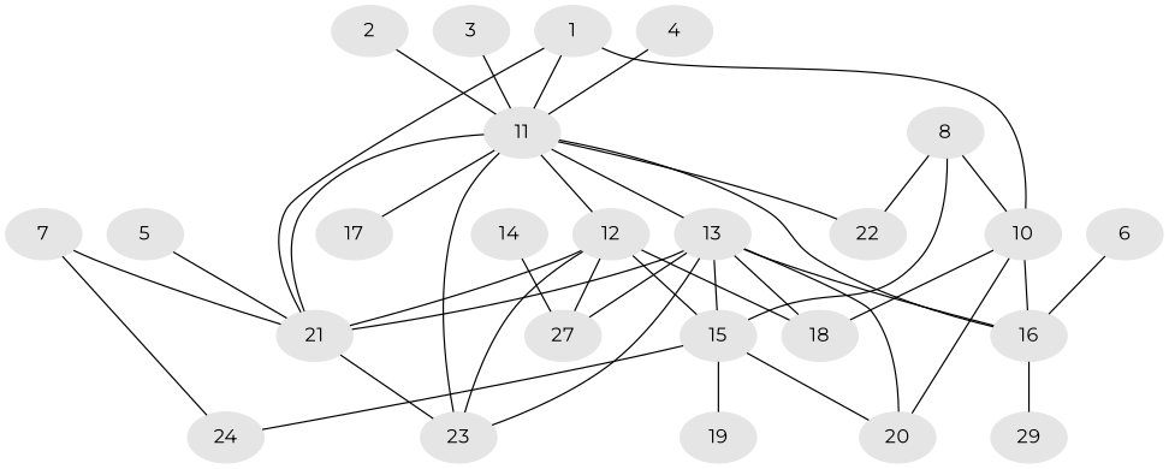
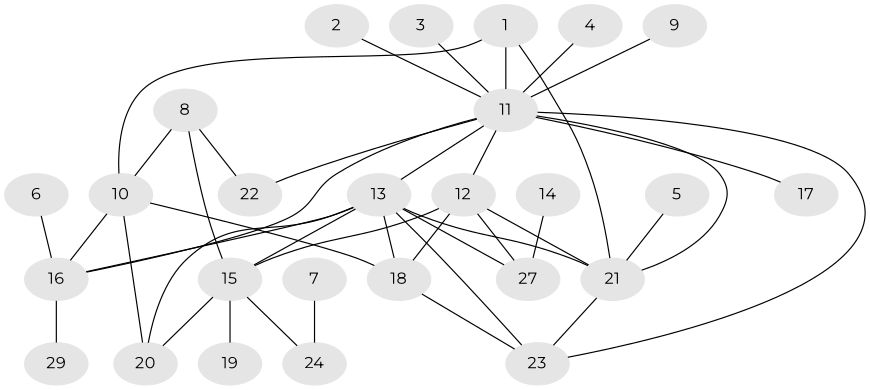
  graph {
    fontname=Montserrat
    node [color=gray90 fontname=Montserrat style=filled]
    edge [fontname=Montserrat weight=1.0]
    1
    10
    11
    21
    16
    18
    20
    22
    12
    13
    17
    23
    2
    3
    4
    5
    6
    n18 [label=29]
    7
    24
    8
    15
    19
+   9
    27
    14
    1 -- 10
    1 -- 11
    1 -- 21
    10 -- 16
    10 -- 18
    10 -- 20
    11 -- 21 [weight=2.0]
    11 -- 16
    11 -- 22
    11 -- 12
    11 -- 13
    11 -- 17
    11 -- 23
    21 -- 23
    16 -- n18
-   12 -- 23
+   18 -- 23
    12 -- 21
    12 -- 18
    12 -- 15
    12 -- 27
    13 -- 21 [weight=4.0]
    13 -- 16
    13 -- 18
    13 -- 20 [weight=2.0]
    13 -- 23
    13 -- 15
    13 -- 27 [weight=2.0]
    2 -- 11
    3 -- 11
    4 -- 11
    5 -- 21
    6 -- 16
-   7 -- 21 [weight=2.0]
    7 -- 24
    8 -- 10
    8 -- 22
    8 -- 15
    15 -- 20
    15 -- 24
    15 -- 19
+   9 -- 11
    14 -- 27
  }
